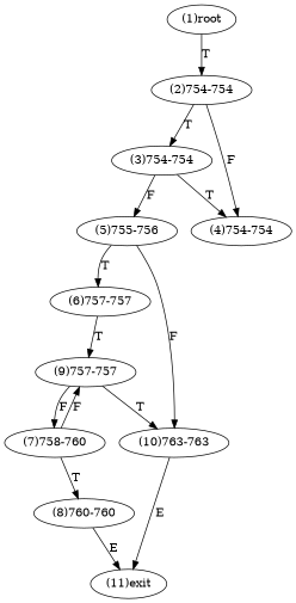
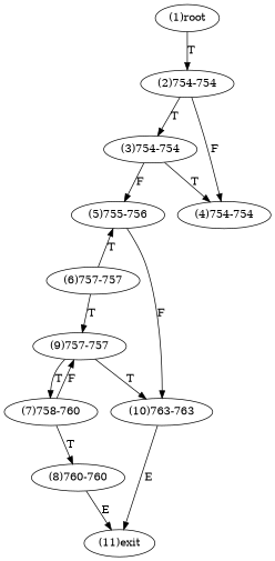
  digraph {
    n1 [label="(1)root"]
    n2 [label="(2)754-754"]
    n3 [label="(3)754-754"]
    n4 [label="(4)754-754"]
    n5 [label="(5)755-756"]
    n6 [label="(6)757-757"]
    n7 [label="(10)763-763"]
    n8 [label="(11)exit"]
    n9 [label="(9)757-757"]
    n10 [label="(7)758-760"]
    n11 [label="(8)760-760"]
    n1 -> n2 [label=T]
    n2 -> n3 [label=T]
    n2 -> n4 [label=F]
    n3 -> n4 [label=T]
    n3 -> n5 [label=F]
-   n5 -> n6 [label=T]
+   n6 -> n5 [label=T]
    n5 -> n7 [label=F]
    n6 -> n9 [label=T]
    n7 -> n8 [label=E]
    n9 -> n7 [label=T]
-   n9 -> n10 [label=F]
+   n9 -> n10 [label=T]
    n10 -> n9 [label=F]
    n10 -> n11 [label=T]
    n11 -> n8 [label=E]
  }
